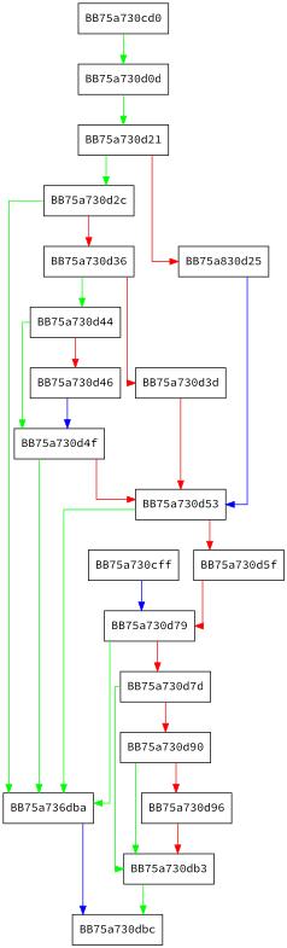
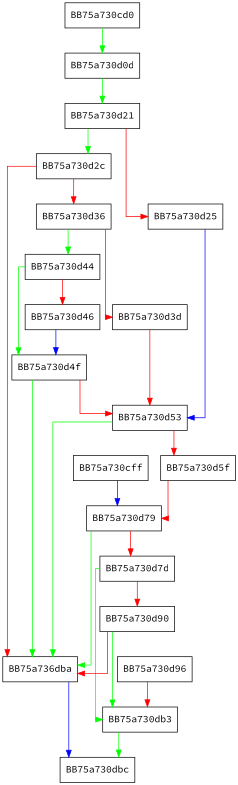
  digraph {
    fontname="Source Code Pro"
    splines=ortho
    node [fontname="Source Code Pro" shape=box]
    edge [color=green fontname="Source Code Pro"]
    BB75a730cd0
    BB75a730d0d
    BB75a730d21
    BB75a730d2c
-   BB75a730d25 [label=BB75a830d25]
+   BB75a730d25
    n6 [label=BB75a736dba]
    BB75a730dbc
    BB75a730cff
    BB75a730d79
    BB75a730d7d
    BB75a730db3
    BB75a730d90
    BB75a730d36
    BB75a730d53
    BB75a730d5f
    BB75a730d44
    BB75a730d3d
    BB75a730d4f
    BB75a730d46
    BB75a730d96
    BB75a730cd0 -> BB75a730d0d
    BB75a730d0d -> BB75a730d21
    BB75a730d21 -> BB75a730d2c
    BB75a730d21 -> BB75a730d25 [color=red]
-   BB75a730d2c -> n6
+   BB75a730d2c -> n6 [color=red]
    BB75a730d2c -> BB75a730d36 [color=red]
    BB75a730d25 -> BB75a730d53 [color=blue]
    n6 -> BB75a730dbc [color=blue]
    BB75a730cff -> BB75a730d79 [color=blue]
    BB75a730d79 -> n6
    BB75a730d79 -> BB75a730d7d [color=red]
    BB75a730d7d -> BB75a730db3
    BB75a730d7d -> BB75a730d90 [color=red]
    BB75a730db3 -> BB75a730dbc
    BB75a730d90 -> BB75a730db3
-   BB75a730d90 -> BB75a730d96 [color=red]
+   BB75a730d90 -> n6 [color=red]
    BB75a730d36 -> BB75a730d44
    BB75a730d36 -> BB75a730d3d [color=red]
    BB75a730d53 -> n6
    BB75a730d53 -> BB75a730d5f [color=red]
    BB75a730d5f -> BB75a730d79 [color=red]
    BB75a730d44 -> BB75a730d4f
    BB75a730d44 -> BB75a730d46 [color=red]
    BB75a730d3d -> BB75a730d53 [color=red]
    BB75a730d4f -> n6
    BB75a730d4f -> BB75a730d53 [color=red]
    BB75a730d46 -> BB75a730d4f [color=blue]
    BB75a730d96 -> BB75a730db3 [color=red]
  }
